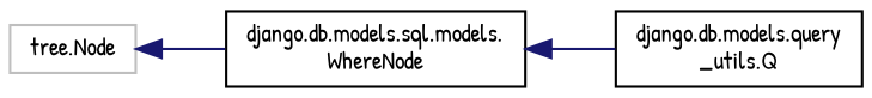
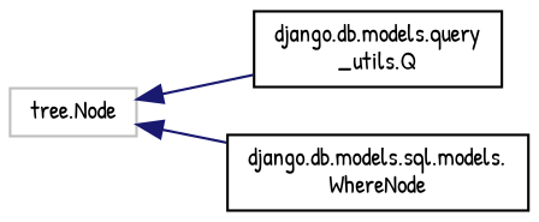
  digraph {
    fontname="Patrick Hand"
    rankdir=LR
    node [color=black fillcolor=white fontname="Patrick Hand" fontsize=10 shape=record style=filled]
    edge [color=midnightblue dir=back fontname="Patrick Hand" fontsize=10 labelfontname=Helvetica labelfontsize=10 style=solid]
    n1 [color=grey75 height=0.2 label="tree.Node" width=0.4]
    n2 [height=0.2 label="django.db.models.query\l_utils.Q" width=0.4]
    n3 [height=0.2 label="django.db.models.sql.models.\lWhereNode" width=0.4]
-   n3 -> n2
+   n1 -> n2
    n1 -> n3
  }
